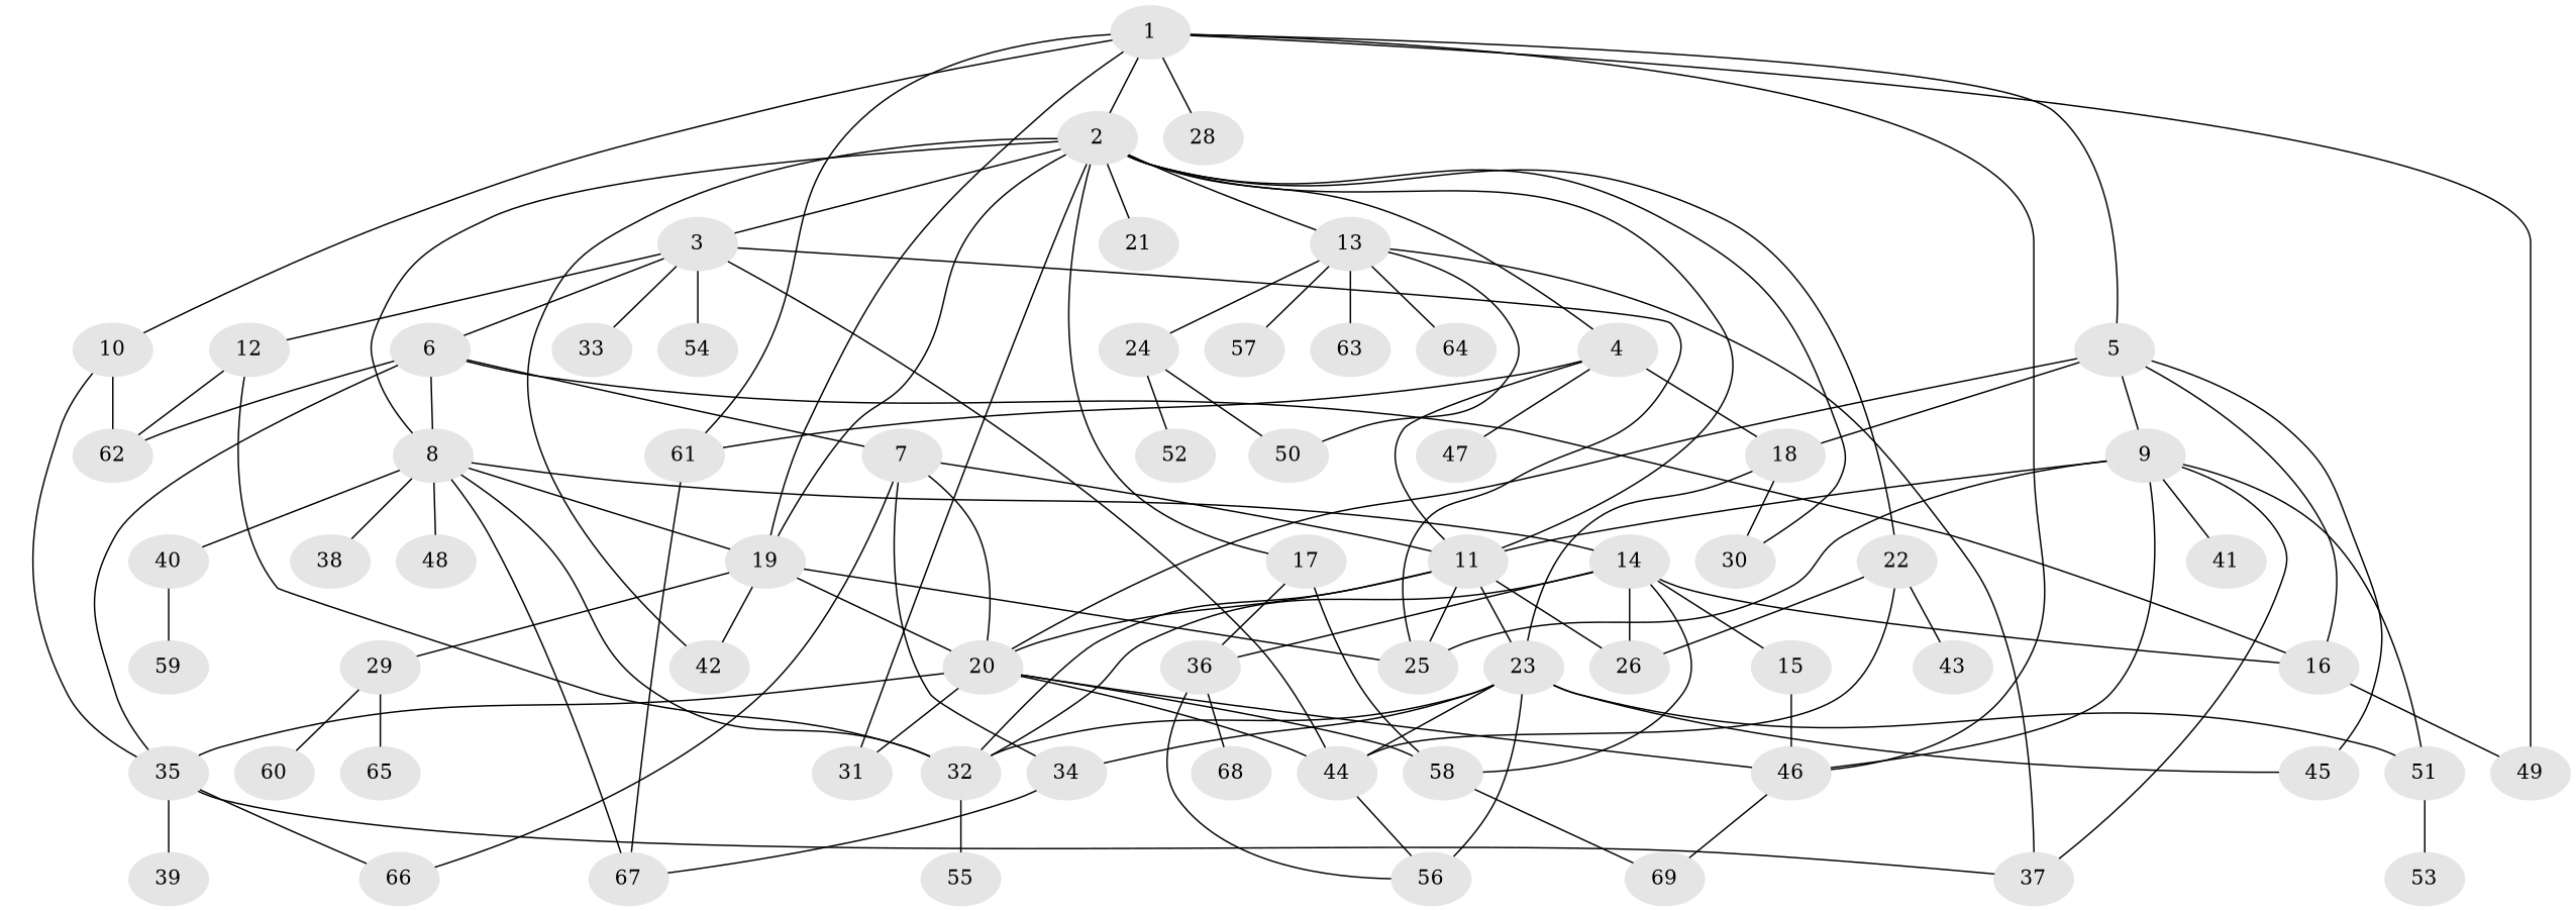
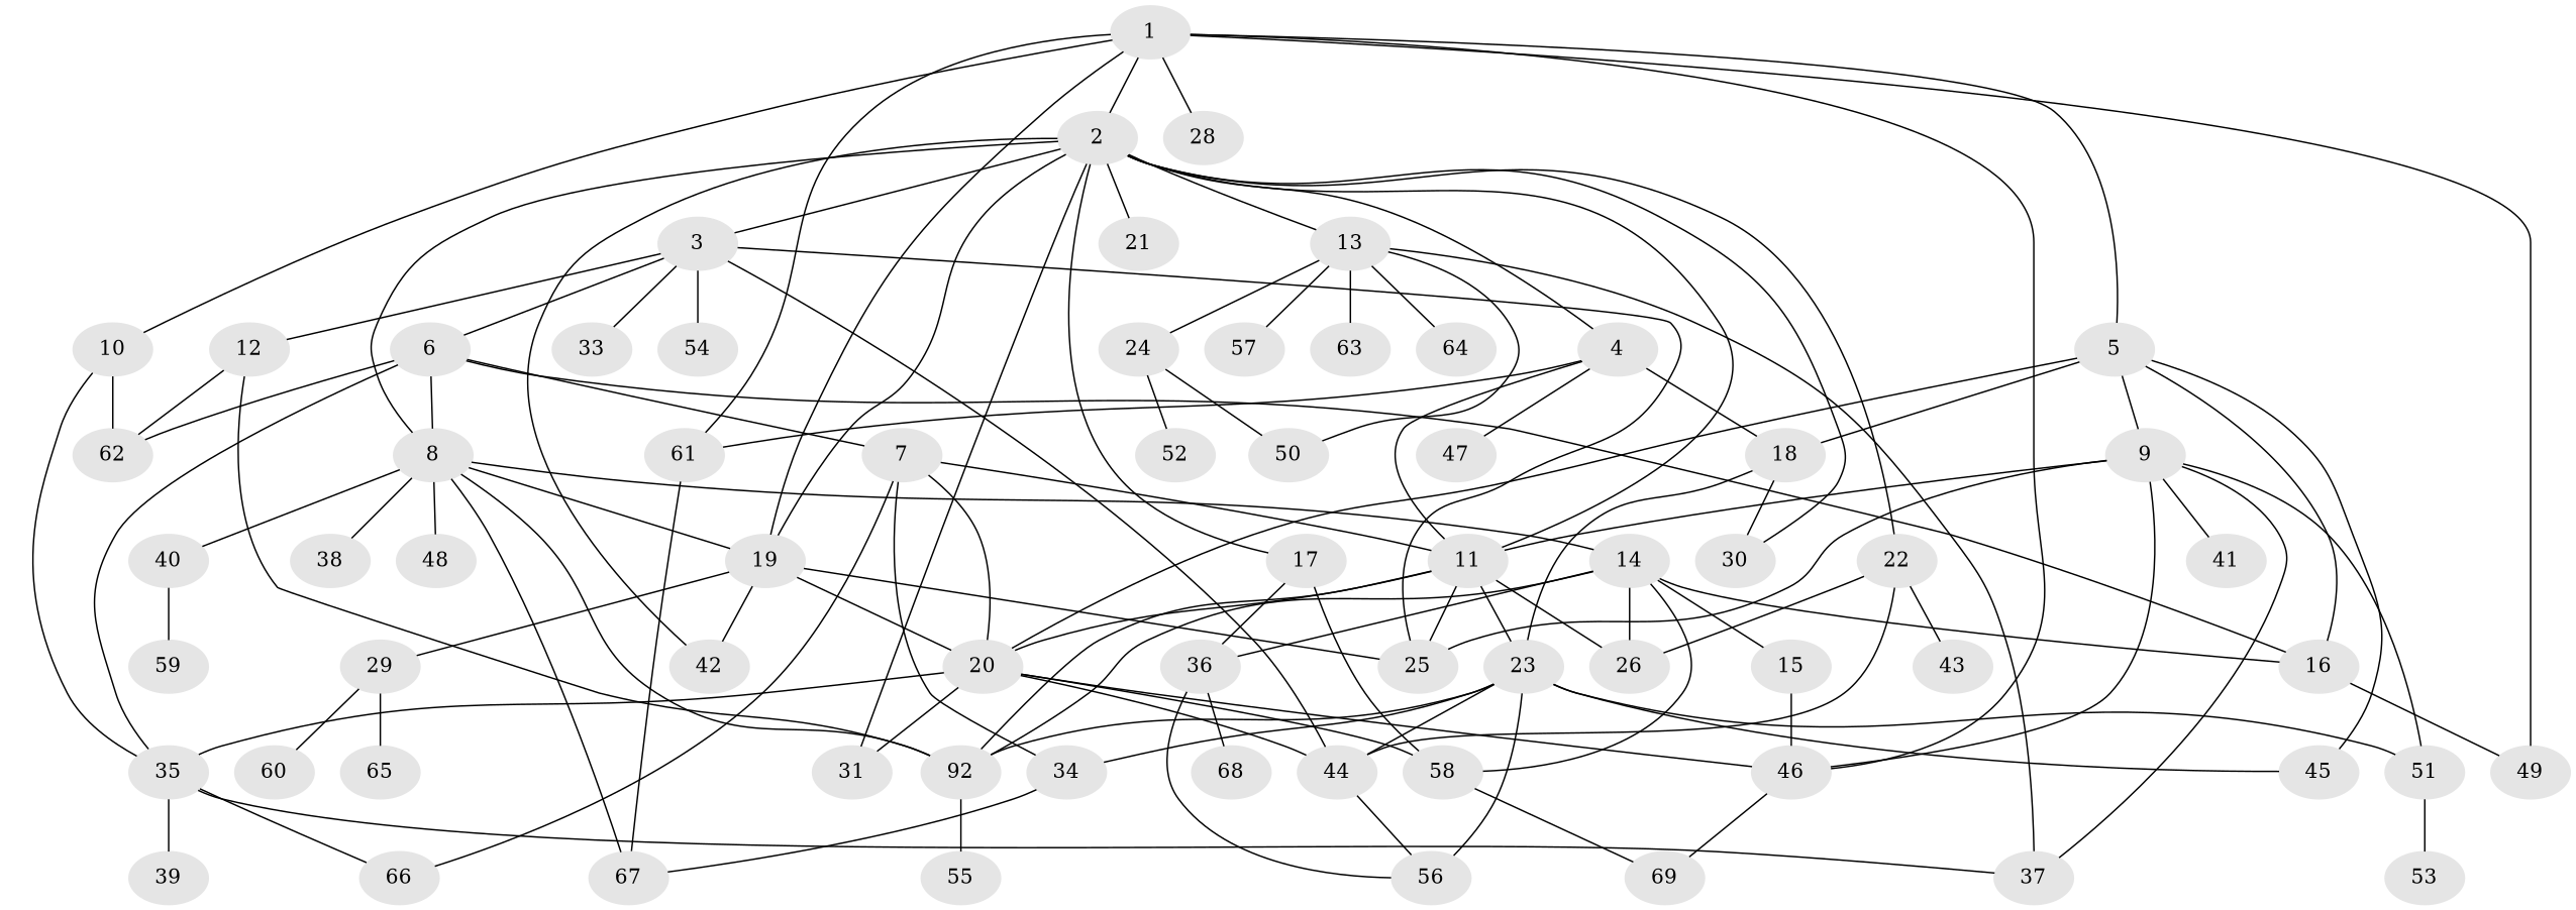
  graph {
    node [color=gray90 style=filled]
    edge [weight=1.0]
    1
    2
    5
    10
    19
    28
    46
    49
    61
    3
    4
    8
    11
    13
    17
    21
    22
    30
    31
    42
    18
    9
    16
    20
    45
    35
    62
    25
    29
    69
    67
    6
    12
    33
    44
    54
    47
    14
-   32
+   32 [label=92]
    38
    40
    48
    23
    26
    37
    24
    50
    57
    63
    64
    36
    58
    43
    7
    56
    41
    51
    34
    66
    39
    15
    55
    59
    53
    52
    68
    60
    65
    1 -- 2
    1 -- 5
    1 -- 10
    1 -- 19
    1 -- 28
    1 -- 46
    1 -- 49
    1 -- 61
    2 -- 19 [weight=2.0]
    2 -- 3
    2 -- 4
    2 -- 8
    2 -- 11
    2 -- 13
    2 -- 17
    2 -- 21
    2 -- 22
    2 -- 30 [weight=2.0]
    2 -- 31
    2 -- 42
    5 -- 18 [weight=2.0]
    5 -- 9
    5 -- 16
    5 -- 20
    5 -- 45
    10 -- 35
    10 -- 62 [weight=2.0]
    19 -- 42
    19 -- 20 [weight=6.0]
    19 -- 25
    19 -- 29
    46 -- 69
    61 -- 67
    3 -- 25
    3 -- 6
    3 -- 12
    3 -- 33
    3 -- 44
    3 -- 54
    4 -- 61
    4 -- 11
    4 -- 18
    4 -- 47
    8 -- 19
    8 -- 67
    8 -- 14 [weight=2.0]
    8 -- 32
    8 -- 38
    8 -- 40
    8 -- 48
    11 -- 20
    11 -- 25
    11 -- 32
    11 -- 23
    11 -- 26
    13 -- 37
    13 -- 24
    13 -- 50
    13 -- 57
    13 -- 63
    13 -- 64
    17 -- 36
    17 -- 58
    22 -- 44
    22 -- 26
    22 -- 43
    18 -- 30
    18 -- 23 [weight=3.0]
    9 -- 46
    9 -- 11
    9 -- 25
    9 -- 37
    9 -- 41
    9 -- 51
    16 -- 49
    20 -- 46
    20 -- 31
    20 -- 35
    20 -- 44
    20 -- 58
    35 -- 37
    35 -- 66
    35 -- 39
    29 -- 60
    29 -- 65
    6 -- 8 [weight=3.0]
    6 -- 16
    6 -- 35
    6 -- 62
    6 -- 7
    12 -- 62
    12 -- 32
    44 -- 56
    14 -- 16
    14 -- 32
    14 -- 26
    14 -- 36 [weight=2.0]
    14 -- 58
    14 -- 15 [weight=4.0]
    32 -- 55 [weight=2.0]
    40 -- 59
    23 -- 45
    23 -- 44
    23 -- 32
    23 -- 56 [weight=2.0]
    23 -- 51
    23 -- 34
    24 -- 50
    24 -- 52
    36 -- 56
    36 -- 68
    58 -- 69
    7 -- 11
    7 -- 20
    7 -- 34
    7 -- 66
    51 -- 53
    34 -- 67
    15 -- 46
  }
